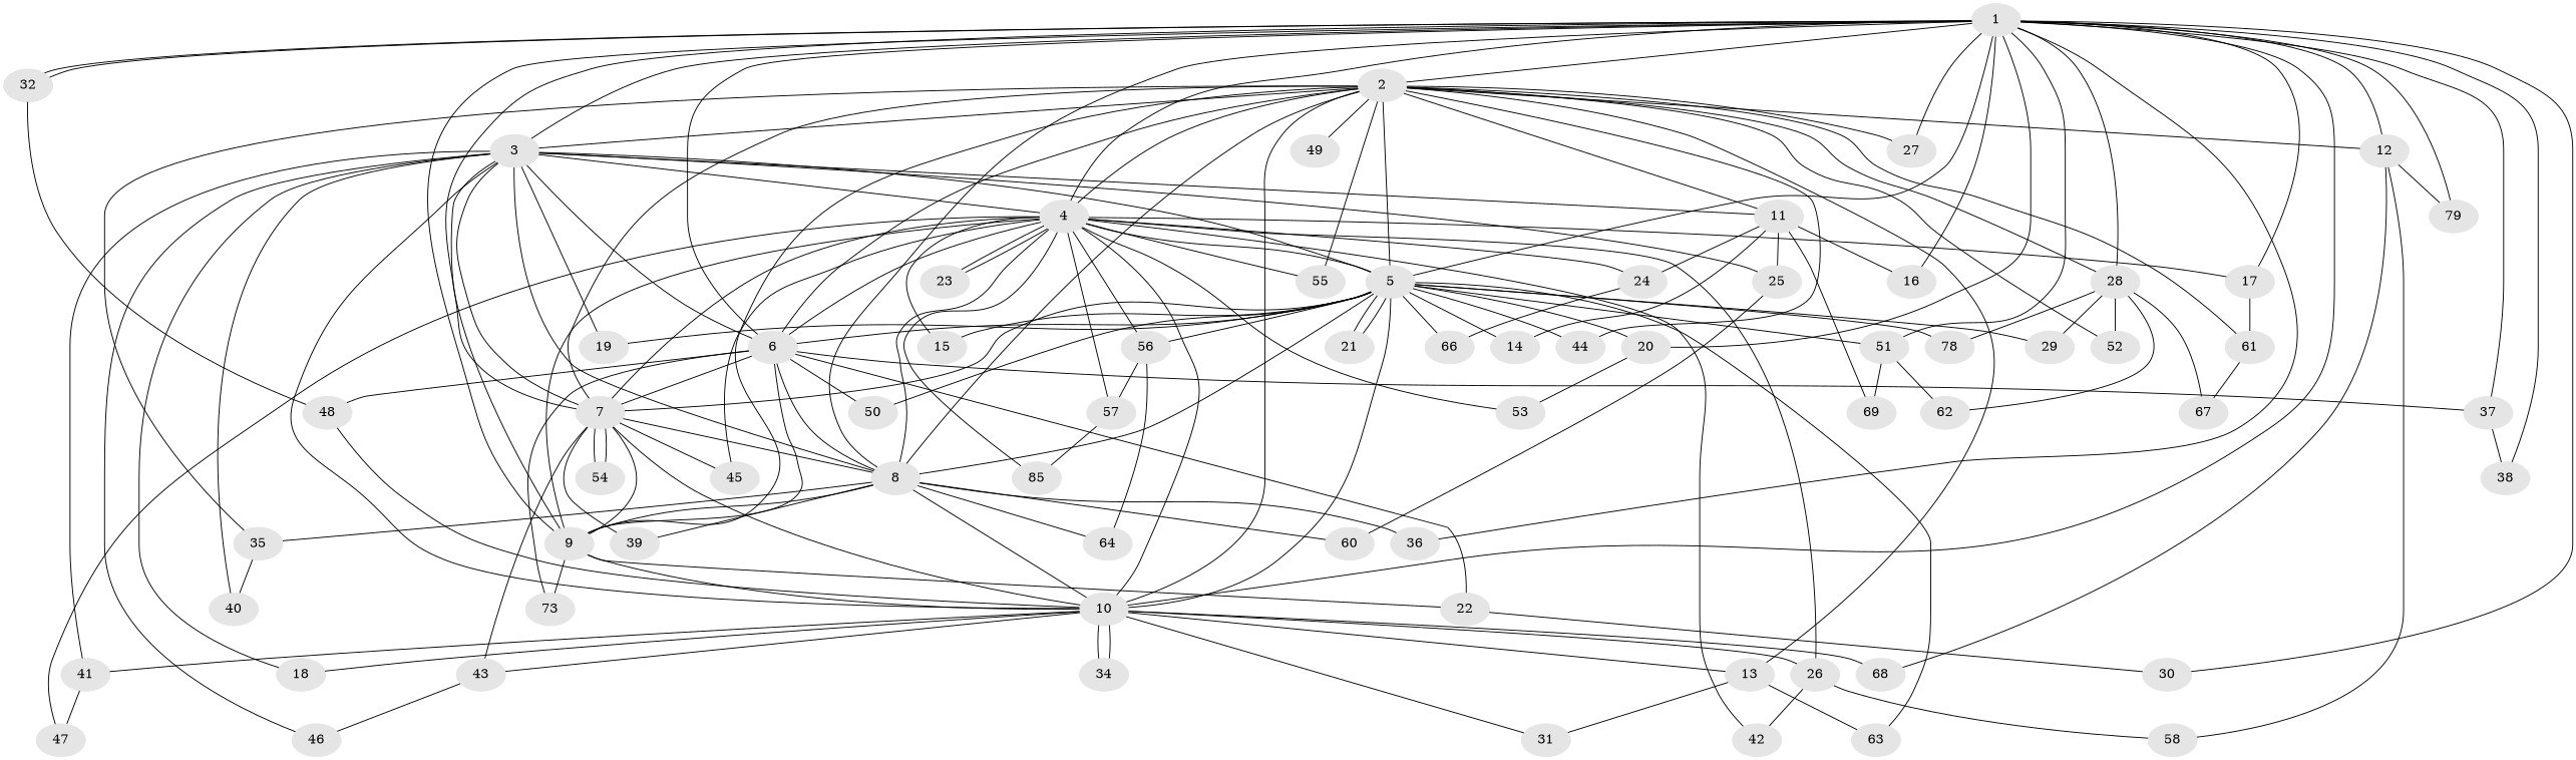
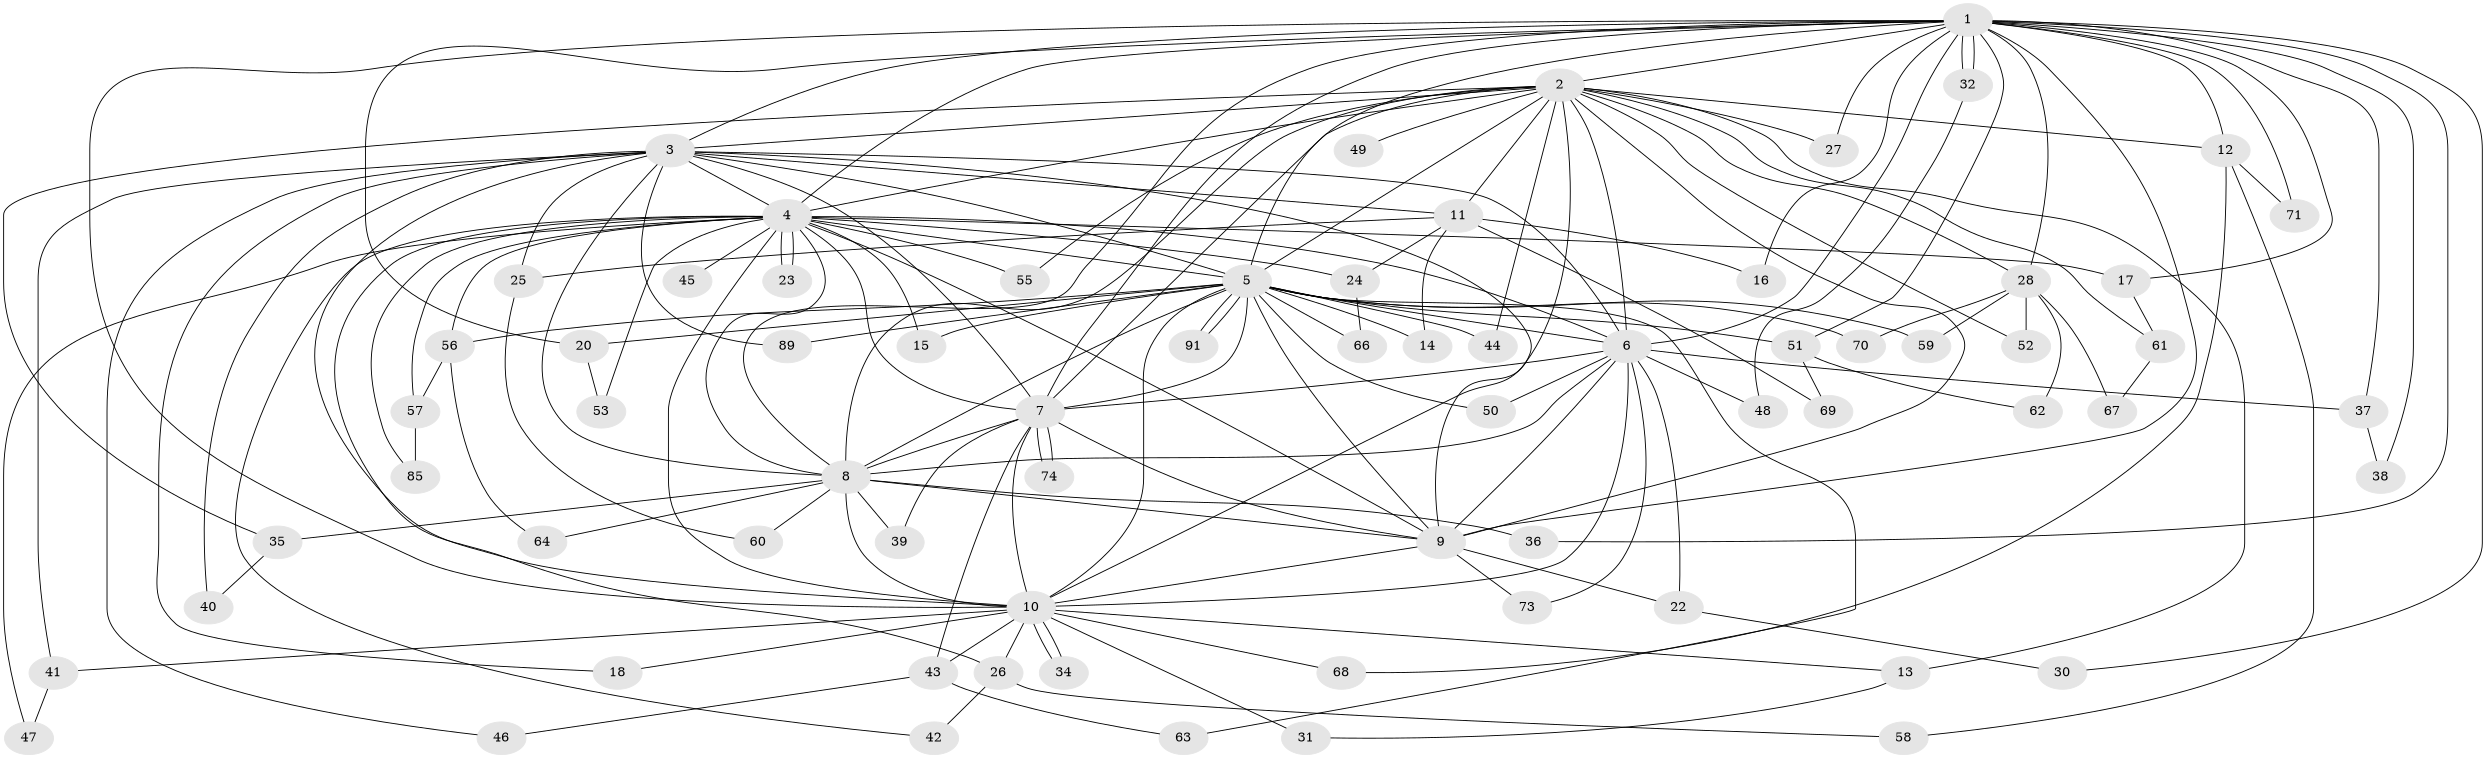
  graph {
    node [color=gray90 style=filled]
    1
    2
    3
    4
    5
    6
    7
    8
    9
    10
    12
    16
    17
    20
    27
    28
    30
    32
    36
    37
    38
    51
-   71 [label=79]
+   71
    11
    13
    35
    44
    49
    52
    55
    61
    18
-   19
+   19 [label=89]
    25
    40
    41
    46
    15
    23
    24
    26
    42
    45
    47
    53
    56
    57
    n48 [label=85]
    14
-   21
+   21 [label=91]
    50
-   59 [label=29]
+   59
    63
    66
-   70 [label=78]
+   70
    22
    n57 [label=73]
    48
    39
    43
-   54
+   54 [label=74]
    60
    64
    31
    34
    68
    58
    62
    67
    69
    1 -- 2
    1 -- 3
    1 -- 4
    1 -- 5
    1 -- 6
    1 -- 7
    1 -- 8
    1 -- 9
    1 -- 10
    1 -- 12
    1 -- 16
    1 -- 17
    1 -- 20
    1 -- 27
    1 -- 28
    1 -- 30
    1 -- 32
    1 -- 32
    1 -- 36
    1 -- 37
    1 -- 38
    1 -- 51
    1 -- 71
    2 -- 3
    2 -- 4
    2 -- 5
    2 -- 6
    2 -- 7
    2 -- 8
    2 -- 9
    2 -- 10
    2 -- 12
    2 -- 27
    2 -- 28
    2 -- 11
    2 -- 13
    2 -- 35
    2 -- 44
    2 -- 49
    2 -- 52
    2 -- 55
    2 -- 61
    3 -- 4
    3 -- 5
    3 -- 6
    3 -- 7
    3 -- 8
    3 -- 9
    3 -- 10
    3 -- 11
    3 -- 18
    3 -- 19
    3 -- 25
    3 -- 40
    3 -- 41
    3 -- 46
    4 -- 5
    4 -- 6
    4 -- 7
    4 -- 8
    4 -- 9
    4 -- 10
    4 -- 17
    4 -- 55
    4 -- 15
    4 -- 23
    4 -- 23
    4 -- 24
    4 -- 26
    4 -- 42
    4 -- 45
    4 -- 47
    4 -- 53
    4 -- 56
    4 -- 57
    4 -- n48
    5 -- 6
    5 -- 7
    5 -- 8
+   5 -- 9
    5 -- 10
    5 -- 20
    5 -- 51
    5 -- 44
    5 -- 19
    5 -- 15
    5 -- 56
    5 -- 14
    5 -- 21
    5 -- 21
    5 -- 50
    5 -- 59
    5 -- 63
    5 -- 66
    5 -- 70
    6 -- 7
    6 -- 8
    6 -- 9
-   48 -- 10
+   6 -- 10
    6 -- 37
    6 -- 50
    6 -- 22
    6 -- n57
    6 -- 48
    7 -- 8
    7 -- 9
    7 -- 10
-   7 -- 45
    7 -- 39
    7 -- 43
    7 -- 54
    7 -- 54
    8 -- 9
    8 -- 10
    8 -- 36
    8 -- 35
    8 -- 39
    8 -- 60
    8 -- 64
    9 -- 10
    9 -- 22
    9 -- n57
    10 -- 13
    10 -- 18
    10 -- 41
    10 -- 26
    10 -- 43
    10 -- 31
    10 -- 34
    10 -- 34
    10 -- 68
    12 -- 71
    12 -- 68
    12 -- 58
    17 -- 61
    20 -- 53
    28 -- 52
    28 -- 59
    28 -- 70
    28 -- 62
    28 -- 67
    32 -- 48
    37 -- 38
    51 -- 62
    51 -- 69
    11 -- 16
    11 -- 25
    11 -- 24
    11 -- 14
    11 -- 69
    13 -- 31
    35 -- 40
    61 -- 67
    25 -- 60
    41 -- 47
    24 -- 66
    26 -- 42
    26 -- 58
    56 -- 57
    56 -- 64
    57 -- n48
    22 -- 30
    43 -- 46
-   13 -- 63
+   43 -- 63
  }
